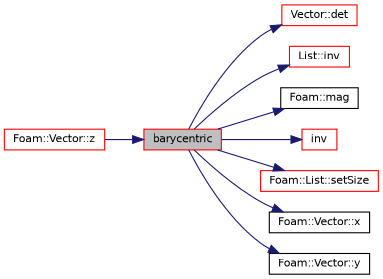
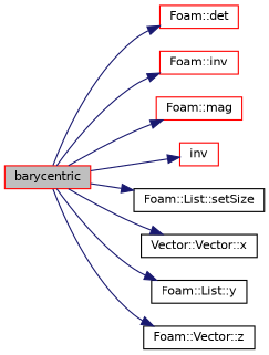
  digraph {
    rankdir=LR
    node [color=red fontname=Helvetica fontsize=10 shape=record]
    edge [color=midnightblue fontname=Helvetica fontsize=10 labelfontname=Helvetica labelfontsize=10 style=solid]
    n1 [fillcolor=grey75 fontcolor=black height=0.2 label=barycentric style=filled width=0.4]
-   n2 [height=0.2 label="Vector::det" width=0.4]
-   n3 [height=0.2 label="List::inv" width=0.4]
-   n4 [color=black height=0.2 label="Foam::mag" width=0.4]
+   n2 [height=0.2 label="Foam::det" width=0.4]
+   n3 [height=0.2 label="Foam::inv" width=0.4]
+   n4 [height=0.2 label="Foam::mag" width=0.4]
    n5 [height=0.2 label=inv width=0.4]
-   n6 [height=0.2 label="Foam::List::setSize" width=0.4]
-   n7 [color=black height=0.2 label="Foam::Vector::x" width=0.4]
-   n8 [color=black height=0.2 label="Foam::Vector::y" width=0.4]
-   n9 [height=0.2 label="Foam::Vector::z" width=0.4]
+   n6 [color=black height=0.2 label="Foam::List::setSize" width=0.4]
+   n7 [color=black height=0.2 label="Vector::Vector::x" width=0.4]
+   n8 [color=black height=0.2 label="Foam::List::y" width=0.4]
+   n9 [color=black height=0.2 label="Foam::Vector::z" width=0.4]
    n1 -> n2
    n1 -> n3
    n1 -> n4
    n1 -> n5
    n1 -> n6
    n1 -> n7
    n1 -> n8
-   n9 -> n1
+   n1 -> n9
  }
